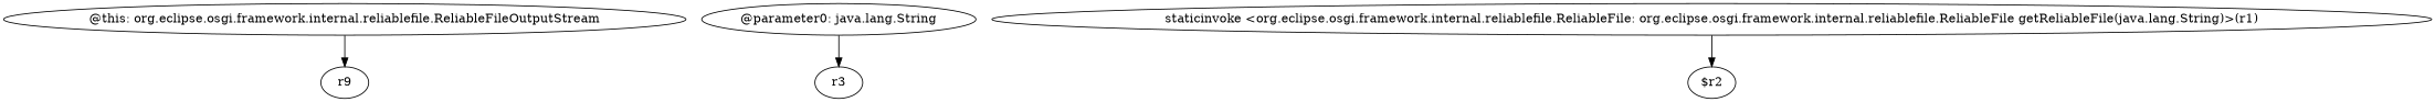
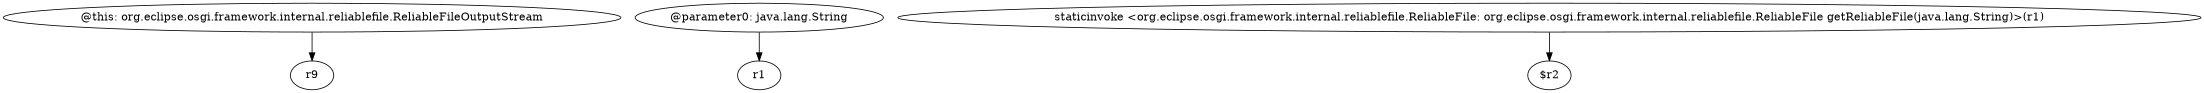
  digraph {
    n1 [label="@this: org.eclipse.osgi.framework.internal.reliablefile.ReliableFileOutputStream"]
    n2 [label=r9]
    n3 [label="@parameter0: java.lang.String"]
-   n4 [label=r3]
+   n4 [label=r1]
    n5 [label="staticinvoke <org.eclipse.osgi.framework.internal.reliablefile.ReliableFile: org.eclipse.osgi.framework.internal.reliablefile.ReliableFile getReliableFile(java.lang.String)>(r1)"]
    n6 [label="$r2"]
    n1 -> n2
    n3 -> n4
    n5 -> n6
  }
